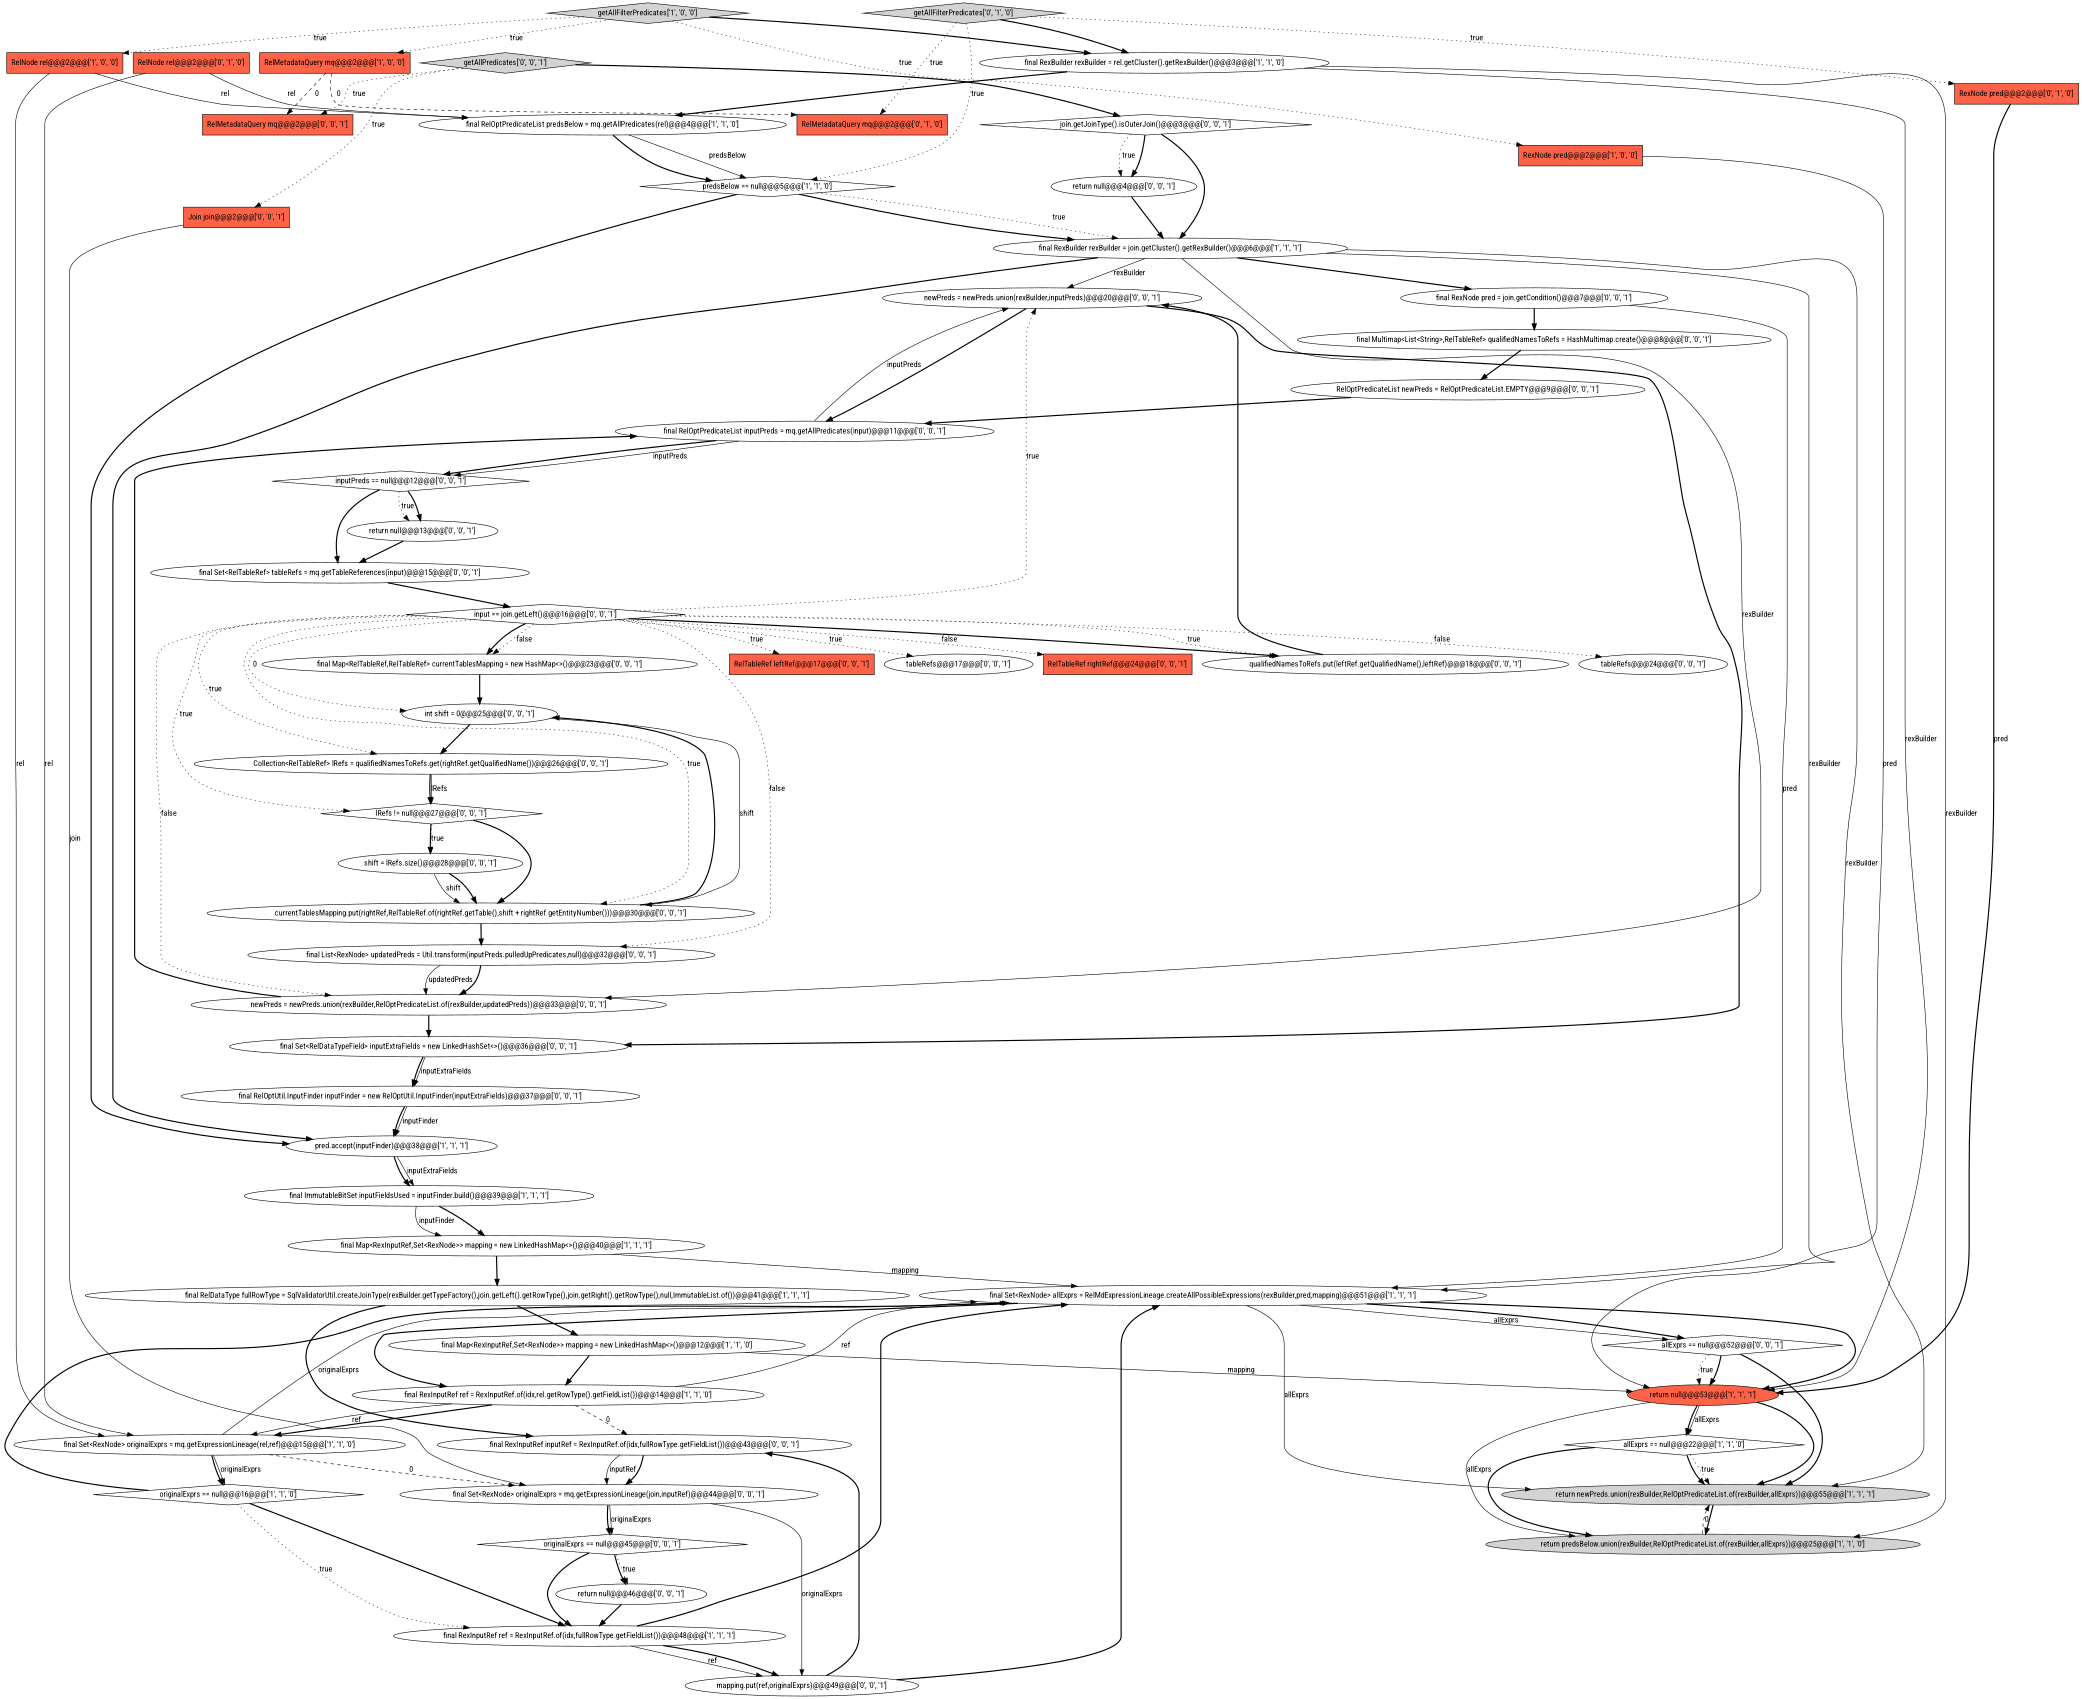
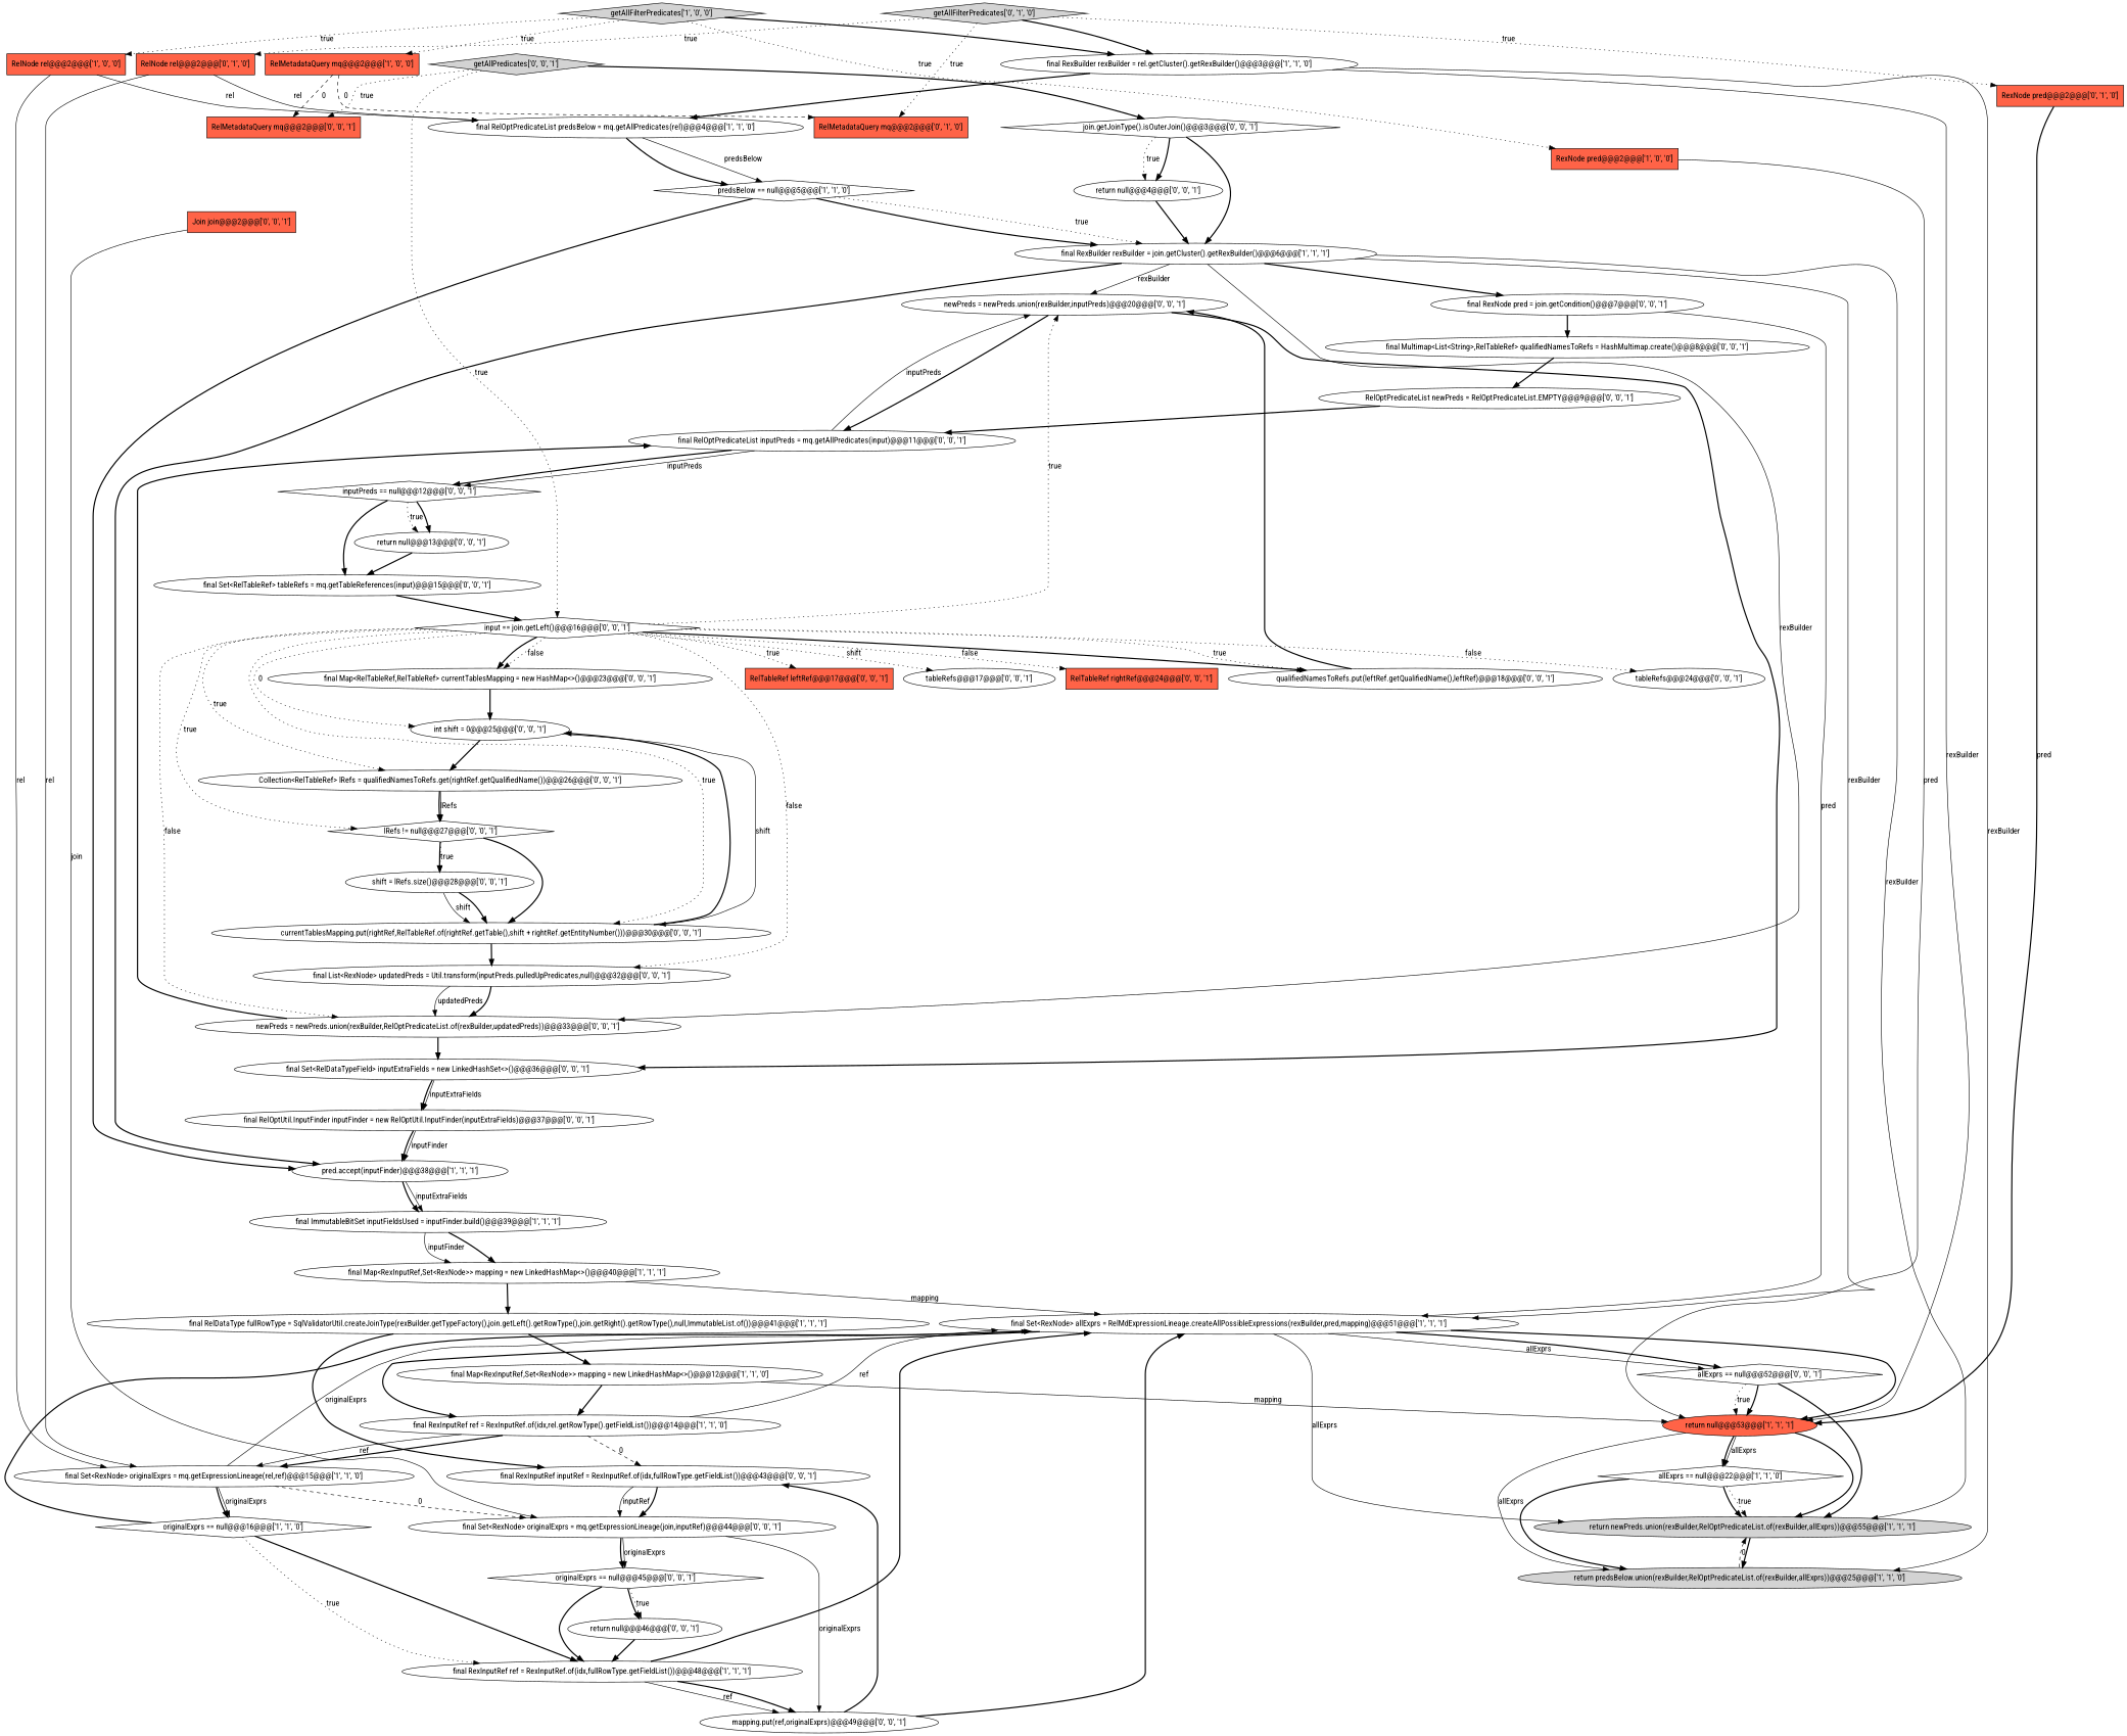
  digraph {
    fontname="Roboto Condensed"
    node [fillcolor=white fontname="Roboto Condensed" shape=ellipse style=filled]
    edge [fontname="Roboto Condensed" style=bold]
    n1 [label="newPreds = newPreds.union(rexBuilder,inputPreds)@@@20@@@['0', '0', '1']"]
    n2 [label="final Set<RelDataTypeField> inputExtraFields = new LinkedHashSet<>()@@@36@@@['0', '0', '1']"]
    n3 [label="final RelOptPredicateList inputPreds = mq.getAllPredicates(input)@@@11@@@['0', '0', '1']"]
    n4 [label="final RelOptUtil.InputFinder inputFinder = new RelOptUtil.InputFinder(inputExtraFields)@@@37@@@['0', '0', '1']"]
    n5 [label="inputPreds == null@@@12@@@['0', '0', '1']" shape=diamond]
    n6 [label="currentTablesMapping.put(rightRef,RelTableRef.of(rightRef.getTable(),shift + rightRef.getEntityNumber()))@@@30@@@['0', '0', '1']"]
    n7 [label="int shift = 0@@@25@@@['0', '0', '1']"]
    n8 [label="final List<RexNode> updatedPreds = Util.transform(inputPreds.pulledUpPredicates,null)@@@32@@@['0', '0', '1']"]
    n9 [label="Collection<RelTableRef> lRefs = qualifiedNamesToRefs.get(rightRef.getQualifiedName())@@@26@@@['0', '0', '1']"]
    n10 [label="newPreds = newPreds.union(rexBuilder,RelOptPredicateList.of(rexBuilder,updatedPreds))@@@33@@@['0', '0', '1']"]
    n11 [fillcolor=tomato label="return null@@@53@@@['1', '1', '1']"]
    n12 [fillcolor=lightgray label="return newPreds.union(rexBuilder,RelOptPredicateList.of(rexBuilder,allExprs))@@@55@@@['1', '1', '1']"]
    n13 [fillcolor=lightgray label="return predsBelow.union(rexBuilder,RelOptPredicateList.of(rexBuilder,allExprs))@@@25@@@['1', '1', '0']"]
    n14 [label="allExprs == null@@@22@@@['1', '1', '0']" shape=diamond]
    n15 [label="predsBelow == null@@@5@@@['1', '1', '0']" shape=diamond]
    n16 [label="final RexBuilder rexBuilder = join.getCluster().getRexBuilder()@@@6@@@['1', '1', '1']"]
    n17 [label="pred.accept(inputFinder)@@@38@@@['1', '1', '1']"]
    n18 [label="final RexNode pred = join.getCondition()@@@7@@@['0', '0', '1']"]
    n19 [label="final Set<RexNode> allExprs = RelMdExpressionLineage.createAllPossibleExpressions(rexBuilder,pred,mapping)@@@51@@@['1', '1', '1']"]
    n20 [label="final ImmutableBitSet inputFieldsUsed = inputFinder.build()@@@39@@@['1', '1', '1']"]
    n21 [label="final Multimap<List<String>,RelTableRef> qualifiedNamesToRefs = HashMultimap.create()@@@8@@@['0', '0', '1']"]
    n22 [label="final RexInputRef ref = RexInputRef.of(idx,rel.getRowType().getFieldList())@@@14@@@['1', '1', '0']"]
    n23 [label="allExprs == null@@@52@@@['0', '0', '1']" shape=diamond]
    n24 [fillcolor=tomato label="RelMetadataQuery mq@@@2@@@['1', '0', '0']" shape=box]
    n25 [fillcolor=tomato label="RelMetadataQuery mq@@@2@@@['0', '0', '1']" shape=box]
    n26 [fillcolor=tomato label="RelMetadataQuery mq@@@2@@@['0', '1', '0']" shape=box]
    n27 [fillcolor=tomato label="RelTableRef leftRef@@@17@@@['0', '0', '1']" shape=box]
    n28 [label="lRefs != null@@@27@@@['0', '0', '1']" shape=diamond]
    n29 [label="shift = lRefs.size()@@@28@@@['0', '0', '1']"]
    n30 [label="final Set<RelTableRef> tableRefs = mq.getTableReferences(input)@@@15@@@['0', '0', '1']"]
    n31 [label="input == join.getLeft()@@@16@@@['0', '0', '1']" shape=diamond]
    n32 [label="tableRefs@@@17@@@['0', '0', '1']"]
    n33 [fillcolor=tomato label="RelTableRef rightRef@@@24@@@['0', '0', '1']" shape=box]
    n34 [label="qualifiedNamesToRefs.put(leftRef.getQualifiedName(),leftRef)@@@18@@@['0', '0', '1']"]
    n35 [label="tableRefs@@@24@@@['0', '0', '1']"]
    n36 [label="final Map<RelTableRef,RelTableRef> currentTablesMapping = new HashMap<>()@@@23@@@['0', '0', '1']"]
    n37 [fillcolor=lightgray label="getAllFilterPredicates['0', '1', '0']" shape=diamond]
    n38 [fillcolor=tomato label="RexNode pred@@@2@@@['0', '1', '0']" shape=box]
    n39 [fillcolor=tomato label="RelNode rel@@@2@@@['0', '1', '0']" shape=box]
    n40 [label="final RexBuilder rexBuilder = rel.getCluster().getRexBuilder()@@@3@@@['1', '1', '0']"]
    n41 [label="final Set<RexNode> originalExprs = mq.getExpressionLineage(rel,ref)@@@15@@@['1', '1', '0']"]
    n42 [label="final RelOptPredicateList predsBelow = mq.getAllPredicates(rel)@@@4@@@['1', '1', '0']"]
    n43 [label="return null@@@13@@@['0', '0', '1']"]
    n44 [label="return null@@@4@@@['0', '0', '1']"]
    n45 [label="originalExprs == null@@@16@@@['1', '1', '0']" shape=diamond]
    n46 [label="final Set<RexNode> originalExprs = mq.getExpressionLineage(join,inputRef)@@@44@@@['0', '0', '1']"]
    n47 [label="final RexInputRef ref = RexInputRef.of(idx,fullRowType.getFieldList())@@@48@@@['1', '1', '1']"]
    n48 [label="mapping.put(ref,originalExprs)@@@49@@@['0', '0', '1']"]
    n49 [label="originalExprs == null@@@45@@@['0', '0', '1']" shape=diamond]
    n50 [label="final RexInputRef inputRef = RexInputRef.of(idx,fullRowType.getFieldList())@@@43@@@['0', '0', '1']"]
    n51 [fillcolor=tomato label="Join join@@@2@@@['0', '0', '1']" shape=box]
    n52 [label="final Map<RexInputRef,Set<RexNode>> mapping = new LinkedHashMap<>()@@@40@@@['1', '1', '1']"]
    n53 [label="final RelDataType fullRowType = SqlValidatorUtil.createJoinType(rexBuilder.getTypeFactory(),join.getLeft().getRowType(),join.getRight().getRowType(),null,ImmutableList.of())@@@41@@@['1', '1', '1']"]
    n54 [label="RelOptPredicateList newPreds = RelOptPredicateList.EMPTY@@@9@@@['0', '0', '1']"]
    n55 [label="return null@@@46@@@['0', '0', '1']"]
    n56 [fillcolor=lightgray label="getAllFilterPredicates['1', '0', '0']" shape=diamond]
    n57 [fillcolor=tomato label="RelNode rel@@@2@@@['1', '0', '0']" shape=box]
    n58 [fillcolor=tomato label="RexNode pred@@@2@@@['1', '0', '0']" shape=box]
    n59 [fillcolor=lightgray label="getAllPredicates['0', '0', '1']" shape=diamond]
    n60 [label="join.getJoinType().isOuterJoin()@@@3@@@['0', '0', '1']" shape=diamond]
    n61 [label="final Map<RexInputRef,Set<RexNode>> mapping = new LinkedHashMap<>()@@@12@@@['1', '1', '0']"]
    n1 -> n2
    n1 -> n3
    n2 -> n4 [label=inputExtraFields style=solid]
    n2 -> n4
    n3 -> n1 [label=inputPreds style=solid]
    n3 -> n5
    n3 -> n5 [label=inputPreds style=solid]
    n4 -> n17
    n4 -> n17 [label=inputFinder style=solid]
    n5 -> n30
    n5 -> n43 [label=true style=dotted]
    n5 -> n43
    n6 -> n7
    n6 -> n8
    n7 -> n6 [label=shift style=solid]
    n7 -> n9
    n8 -> n10 [label=updatedPreds style=solid]
    n8 -> n10
    n9 -> n28 [label=lRefs style=solid]
    n9 -> n28
    n10 -> n2
    n10 -> n3
    n11 -> n12
    n11 -> n13 [label=allExprs style=solid]
    n11 -> n14
    n11 -> n14 [label=allExprs style=solid]
    n12 -> n13
    n13 -> n12 [label=0 style=dashed]
    n14 -> n12 [label=true style=dotted]
    n14 -> n12
    n14 -> n13
    n15 -> n16
    n15 -> n16 [label=true style=dotted]
    n15 -> n17
    n16 -> n1 [label=rexBuilder style=solid]
    n16 -> n10 [label=rexBuilder style=solid]
    n16 -> n12 [label=rexBuilder style=solid]
    n16 -> n17
    n16 -> n18
    n16 -> n19 [label=rexBuilder style=solid]
    n17 -> n20 [label=inputExtraFields style=solid]
    n17 -> n20
    n18 -> n19 [label=pred style=solid]
    n18 -> n21
    n19 -> n11
    n19 -> n12 [label=allExprs style=solid]
    n19 -> n22
    n19 -> n23 [label=allExprs style=solid]
    n19 -> n23
    n20 -> n52
    n20 -> n52 [label=inputFinder style=solid]
    n21 -> n54
    n22 -> n19 [label=ref style=solid]
    n22 -> n41
    n22 -> n41 [label=ref style=solid]
    n22 -> n50 [label=0 style=dashed]
    n23 -> n11
    n23 -> n11 [label=true style=dotted]
    n23 -> n12
    n24 -> n25 [label=0 style=dashed]
    n24 -> n26 [label=0 style=dashed]
    n28 -> n6
    n28 -> n29
    n28 -> n29 [label=true style=dotted]
    n29 -> n6
    n29 -> n6 [label=shift style=solid]
    n30 -> n31
    n31 -> n1 [label=true style=dotted]
    n31 -> n6 [label=true style=dotted]
    n31 -> n7 [label=0 style=dotted]
    n31 -> n8 [label=false style=dotted]
    n31 -> n9 [label=true style=dotted]
    n31 -> n10 [label=false style=dotted]
    n31 -> n27 [label=true style=dotted]
    n31 -> n28 [label=true style=dotted]
-   n31 -> n32 [label=true style=dotted]
+   n31 -> n32 [label=shift style=dotted]
    n31 -> n33 [label=false style=dotted]
    n31 -> n34 [label=true style=dotted]
    n31 -> n34
    n31 -> n35 [label=false style=dotted]
    n31 -> n36 [label=false style=dotted]
    n31 -> n36
    n34 -> n1
    n36 -> n7
    n37 -> n26 [label=true style=dotted]
    n37 -> n38 [label=true style=dotted]
-   n37 -> n15 [label=true style=dotted]
+   n37 -> n39 [label=true style=dotted]
    n37 -> n40
    n38 -> n11 [label=pred]
    n39 -> n41 [label=rel style=solid]
    n39 -> n42 [label=rel style=solid]
    n40 -> n11 [label=rexBuilder style=solid]
    n40 -> n13 [label=rexBuilder style=solid]
    n40 -> n42
    n41 -> n19 [label=originalExprs style=solid]
    n41 -> n45
    n41 -> n45 [label=originalExprs style=solid]
    n41 -> n46 [label=0 style=dashed]
    n42 -> n15 [label=predsBelow style=solid]
    n42 -> n15
    n43 -> n30
    n44 -> n16
    n45 -> n19
    n45 -> n47 [label=true style=dotted]
    n45 -> n47
    n46 -> n48 [label=originalExprs style=solid]
    n46 -> n49
    n46 -> n49 [label=originalExprs style=solid]
    n47 -> n19
    n47 -> n48 [label=ref style=solid]
    n47 -> n48
    n48 -> n19
    n48 -> n50
    n49 -> n47
    n49 -> n55 [label=true style=dotted]
    n49 -> n55
    n50 -> n46 [label=inputRef style=solid]
    n50 -> n46
    n51 -> n46 [label=join style=solid]
    n52 -> n19 [label=mapping style=solid]
    n52 -> n53
    n53 -> n50
    n53 -> n61
    n54 -> n3
    n55 -> n47
    n56 -> n24 [label=true style=dotted]
    n56 -> n40
    n56 -> n57 [label=true style=dotted]
    n56 -> n58 [label=true style=dotted]
    n57 -> n41 [label=rel style=solid]
    n57 -> n42 [label=rel style=solid]
    n58 -> n11 [label=pred style=solid]
    n59 -> n25 [label=true style=dotted]
-   n59 -> n51 [label=true style=dotted]
+   n59 -> n31 [label=true style=dotted]
    n59 -> n60
    n60 -> n16
    n60 -> n44
    n60 -> n44 [label=true style=dotted]
    n61 -> n11 [label=mapping style=solid]
    n61 -> n22
  }
